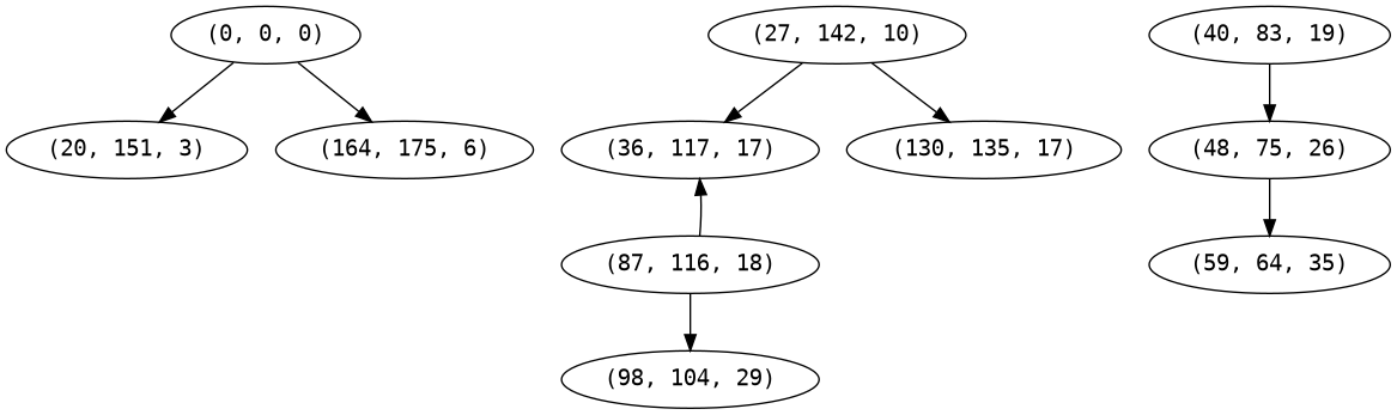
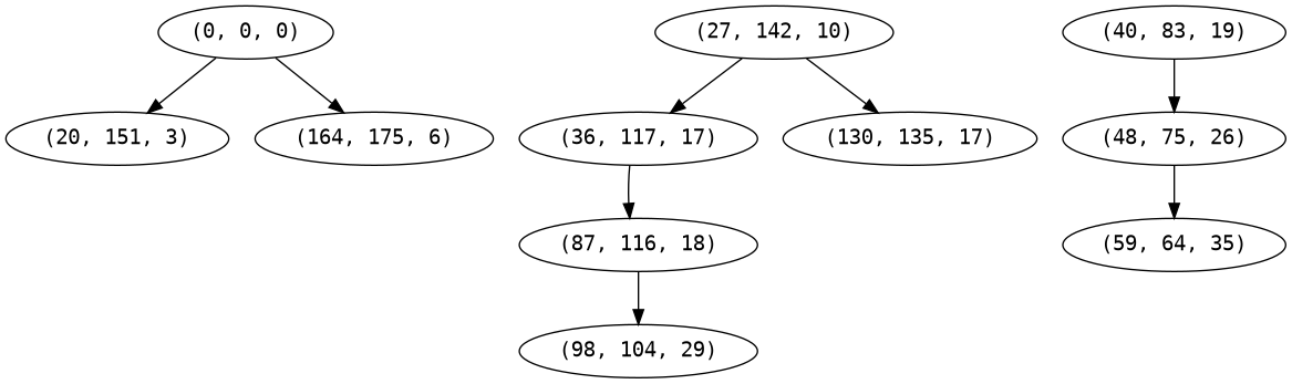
  digraph {
    fontname="DejaVu Sans Mono"
    node [fontname="DejaVu Sans Mono"]
    edge [fontname="DejaVu Sans Mono"]
    "(0, 0, 0)"
    "(20, 151, 3)"
    "(164, 175, 6)"
    "(27, 142, 10)"
    "(36, 117, 17)"
    "(130, 135, 17)"
    "(87, 116, 18)"
    "(40, 83, 19)"
    "(48, 75, 26)"
    "(98, 104, 29)"
    "(59, 64, 35)"
    "(0, 0, 0)" -> "(20, 151, 3)"
    "(0, 0, 0)" -> "(164, 175, 6)"
    "(27, 142, 10)" -> "(36, 117, 17)"
    "(27, 142, 10)" -> "(130, 135, 17)"
-   "(87, 116, 18)" -> "(36, 117, 17)"
+   "(36, 117, 17)" -> "(87, 116, 18)"
    "(87, 116, 18)" -> "(98, 104, 29)"
    "(40, 83, 19)" -> "(48, 75, 26)"
    "(48, 75, 26)" -> "(59, 64, 35)"
  }
